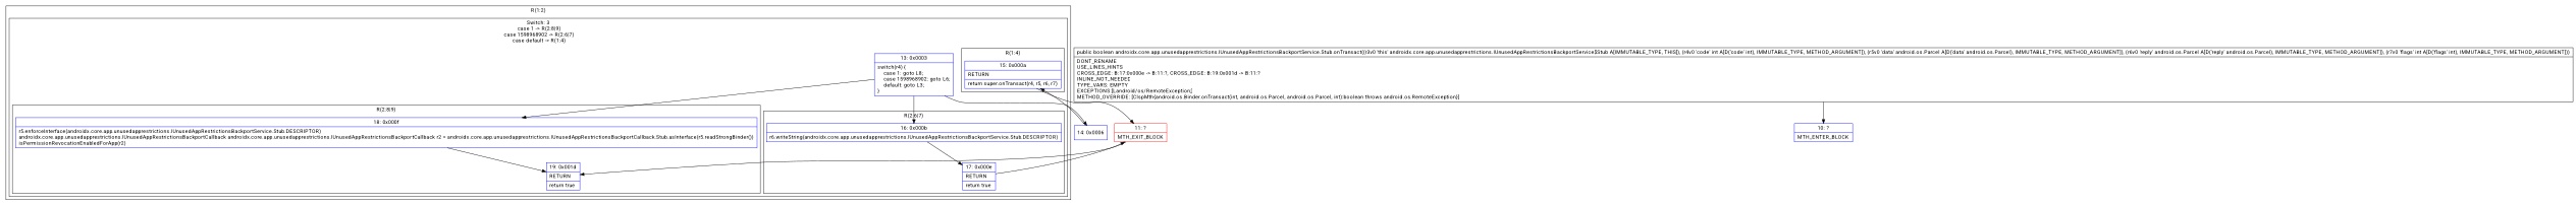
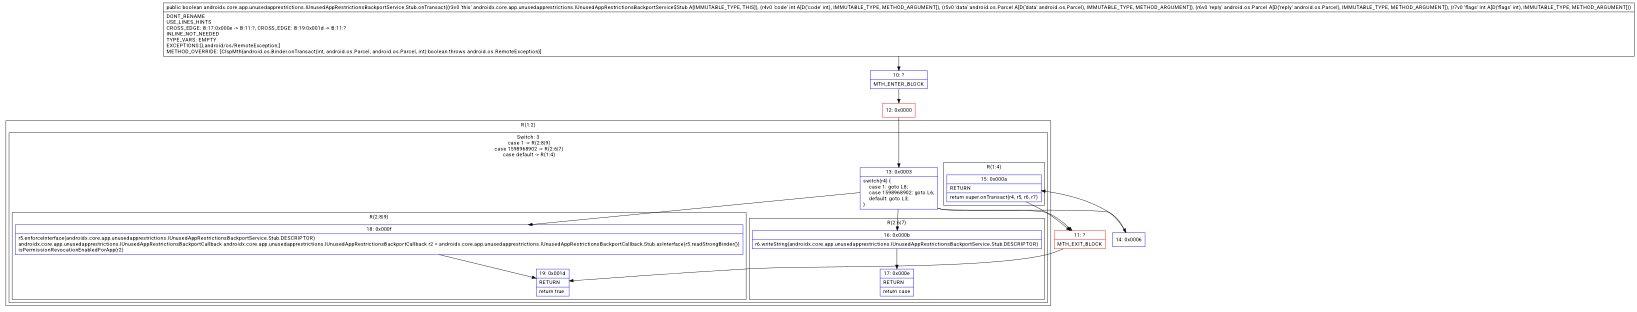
  digraph {
    fontname=Roboto
    node [color=blue fontname=Roboto shape=record]
    edge [fontname=Roboto]
    n1 [label="{18\:\ 0x000f|r5.enforceInterface(androidx.core.app.unusedapprestrictions.IUnusedAppRestrictionsBackportService.Stub.DESCRIPTOR)\landroidx.core.app.unusedapprestrictions.IUnusedAppRestrictionsBackportCallback androidx.core.app.unusedapprestrictions.IUnusedAppRestrictionsBackportCallback r2 = androidx.core.app.unusedapprestrictions.IUnusedAppRestrictionsBackportCallback.Stub.asInterface(r5.readStrongBinder())\lisPermissionRevocationEnabledForApp(r2)\l}"]
    n2 [label="{19\:\ 0x001d|RETURN\l|return true\l}"]
    n3 [label="{16\:\ 0x000b|r6.writeString(androidx.core.app.unusedapprestrictions.IUnusedAppRestrictionsBackportService.Stub.DESCRIPTOR)\l}"]
-   n4 [label="{17\:\ 0x000e|RETURN\l|return true\l}"]
+   n4 [label="{17\:\ 0x000e|RETURN\l|return case\l}"]
    n5 [label="{15\:\ 0x000a|RETURN\l|return super.onTransact(r4, r5, r6, r7)\l}"]
    n6 [label="{13\:\ 0x0003|switch(r4) \{\l    case 1: goto L8;\l    case 1598968902: goto L6;\l    default: goto L3;\l\}\l}"]
    n7 [color=red label="{11\:\ ?|MTH_EXIT_BLOCK\l}"]
    n8 [label="{14\:\ 0x0006}"]
    n9 [label="{10\:\ ?|MTH_ENTER_BLOCK\l}"]
+   n10 [color=red label="{12\:\ 0x0000}"]
    n11 [label="{public boolean androidx.core.app.unusedapprestrictions.IUnusedAppRestrictionsBackportService.Stub.onTransact((r3v0 'this' androidx.core.app.unusedapprestrictions.IUnusedAppRestrictionsBackportService$Stub A[IMMUTABLE_TYPE, THIS]), (r4v0 'code' int A[D('code' int), IMMUTABLE_TYPE, METHOD_ARGUMENT]), (r5v0 'data' android.os.Parcel A[D('data' android.os.Parcel), IMMUTABLE_TYPE, METHOD_ARGUMENT]), (r6v0 'reply' android.os.Parcel A[D('reply' android.os.Parcel), IMMUTABLE_TYPE, METHOD_ARGUMENT]), (r7v0 'flags' int A[D('flags' int), IMMUTABLE_TYPE, METHOD_ARGUMENT]))  | DONT_RENAME\lUSE_LINES_HINTS\lCROSS_EDGE: B:17:0x000e \-\> B:11:?, CROSS_EDGE: B:19:0x001d \-\> B:11:?\lINLINE_NOT_NEEDED\lTYPE_VARS: EMPTY\lEXCEPTIONS:[Landroid\/os\/RemoteException;]\lMETHOD_OVERRIDE: [ClspMth\{android.os.Binder.onTransact(int, android.os.Parcel, android.os.Parcel, int):boolean throws android.os.RemoteException\}]\l}" color=""]
    subgraph cluster_1 {
      label="R(1:2)"
      subgraph cluster_2 {
        label="Switch: 3\n case 1 -> R(2:8|9)\n case 1598968902 -> R(2:6|7)\n case default -> R(1:4)"
        n6
        subgraph cluster_3 {
          label="R(2:8|9)"
          n1
          n2
        }
        subgraph cluster_4 {
          label="R(2:6|7)"
          n3
          n4
        }
        subgraph cluster_5 {
          label="R(1:4)"
          n5
        }
      }
    }
    n1 -> n2
    n3 -> n4
-   n4 -> n7
+   n6 -> n7
    n5 -> n7
    n6 -> n1
    n6 -> n3
    n6 -> n8
    n7 -> n2
    n8 -> n5
+   n9 -> n10
+   n10 -> n6
    n11 -> n9
  }
